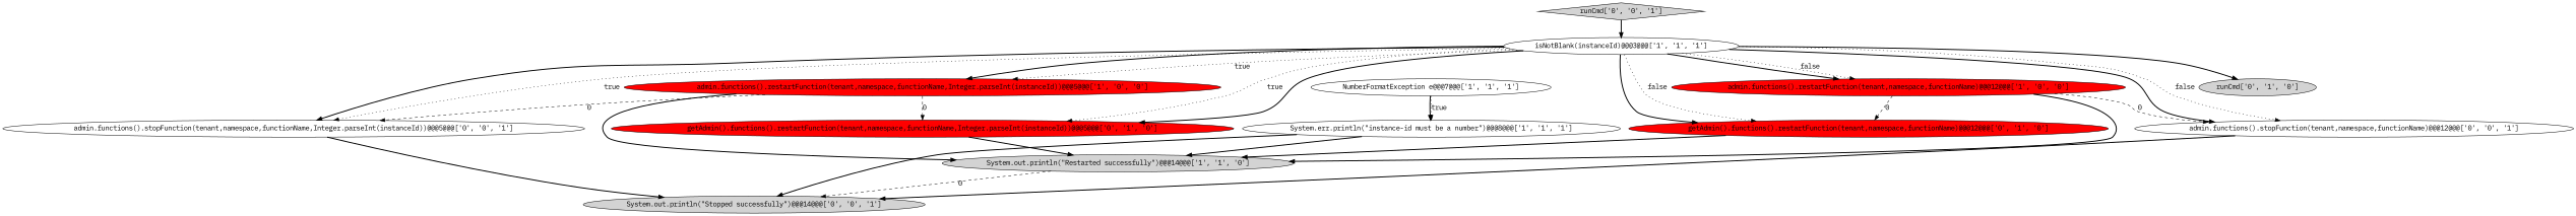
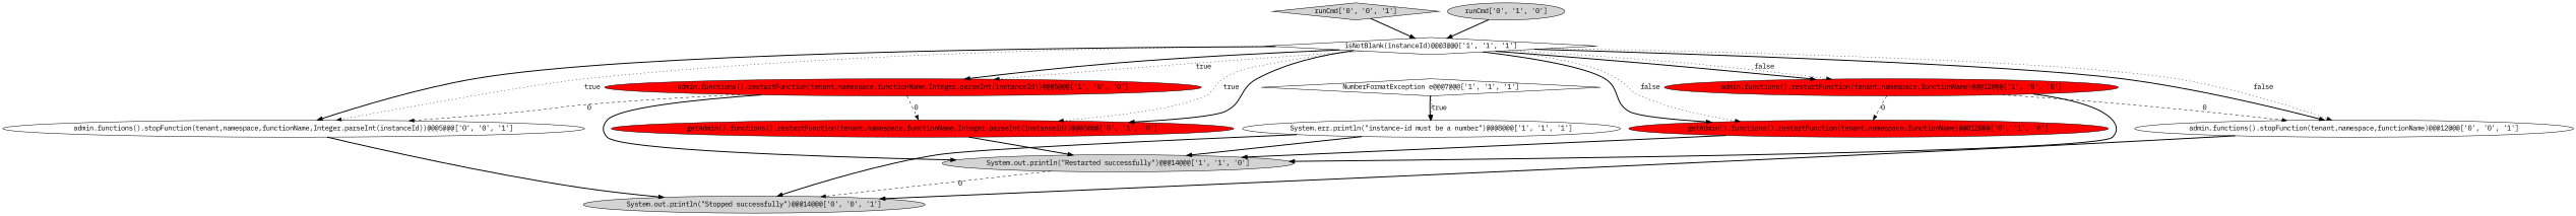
  digraph {
    fontname="IBM Plex Mono"
    node [fillcolor=white fontname="IBM Plex Mono" shape=ellipse style=filled]
    edge [fontname="IBM Plex Mono" style=bold]
-   n1 [label="NumberFormatException e@@@7@@@['1', '1', '1']"]
+   n1 [label="NumberFormatException e@@@7@@@['1', '1', '1']" shape=diamond]
    n2 [label="System.err.println(\"instance-id must be a number\")@@@8@@@['1', '1', '1']"]
    n3 [fillcolor=lightgray label="System.out.println(\"Restarted successfully\")@@@14@@@['1', '1', '0']"]
    n4 [fillcolor=lightgray label="System.out.println(\"Stopped successfully\")@@@14@@@['0', '0', '1']"]
    n5 [fillcolor=red label="admin.functions().restartFunction(tenant,namespace,functionName,Integer.parseInt(instanceId))@@@5@@@['1', '0', '0']"]
    n6 [label="admin.functions().stopFunction(tenant,namespace,functionName,Integer.parseInt(instanceId))@@@5@@@['0', '0', '1']"]
    n7 [fillcolor=red label="getAdmin().functions().restartFunction(tenant,namespace,functionName,Integer.parseInt(instanceId))@@@5@@@['0', '1', '0']"]
-   n8 [label="isNotBlank(instanceId)@@@3@@@['1', '1', '1']"]
+   n8 [label="isNotBlank(instanceId)@@@3@@@['1', '1', '1']" shape=diamond]
    n9 [fillcolor=red label="admin.functions().restartFunction(tenant,namespace,functionName)@@@12@@@['1', '0', '0']"]
    n10 [fillcolor=red label="getAdmin().functions().restartFunction(tenant,namespace,functionName)@@@12@@@['0', '1', '0']"]
    n11 [label="admin.functions().stopFunction(tenant,namespace,functionName)@@@12@@@['0', '0', '1']"]
    n12 [fillcolor=lightgray label="runCmd['0', '0', '1']" shape=diamond]
    n13 [fillcolor=lightgray label="runCmd['0', '1', '0']"]
    n1 -> n2
    n1 -> n2 [label=true style=dotted]
    n2 -> n3
    n2 -> n4
    n3 -> n4 [label=0 style=dashed]
    n5 -> n3
    n5 -> n6 [label=0 style=dashed]
    n5 -> n7 [label=0 style=dashed]
    n6 -> n4
    n7 -> n3
    n8 -> n5
    n8 -> n5 [label=true style=dotted]
    n8 -> n6 [label=true style=dotted]
    n8 -> n6
    n8 -> n7
    n8 -> n7 [label=true style=dotted]
    n8 -> n9
    n8 -> n9 [label=false style=dotted]
    n8 -> n10
    n8 -> n10 [label=false style=dotted]
    n8 -> n11
    n8 -> n11 [label=false style=dotted]
    n9 -> n3
    n9 -> n10 [label=0 style=dashed]
    n9 -> n11 [label=0 style=dashed]
    n10 -> n3
    n11 -> n4
    n12 -> n8
-   n8 -> n13
+   n13 -> n8
  }
